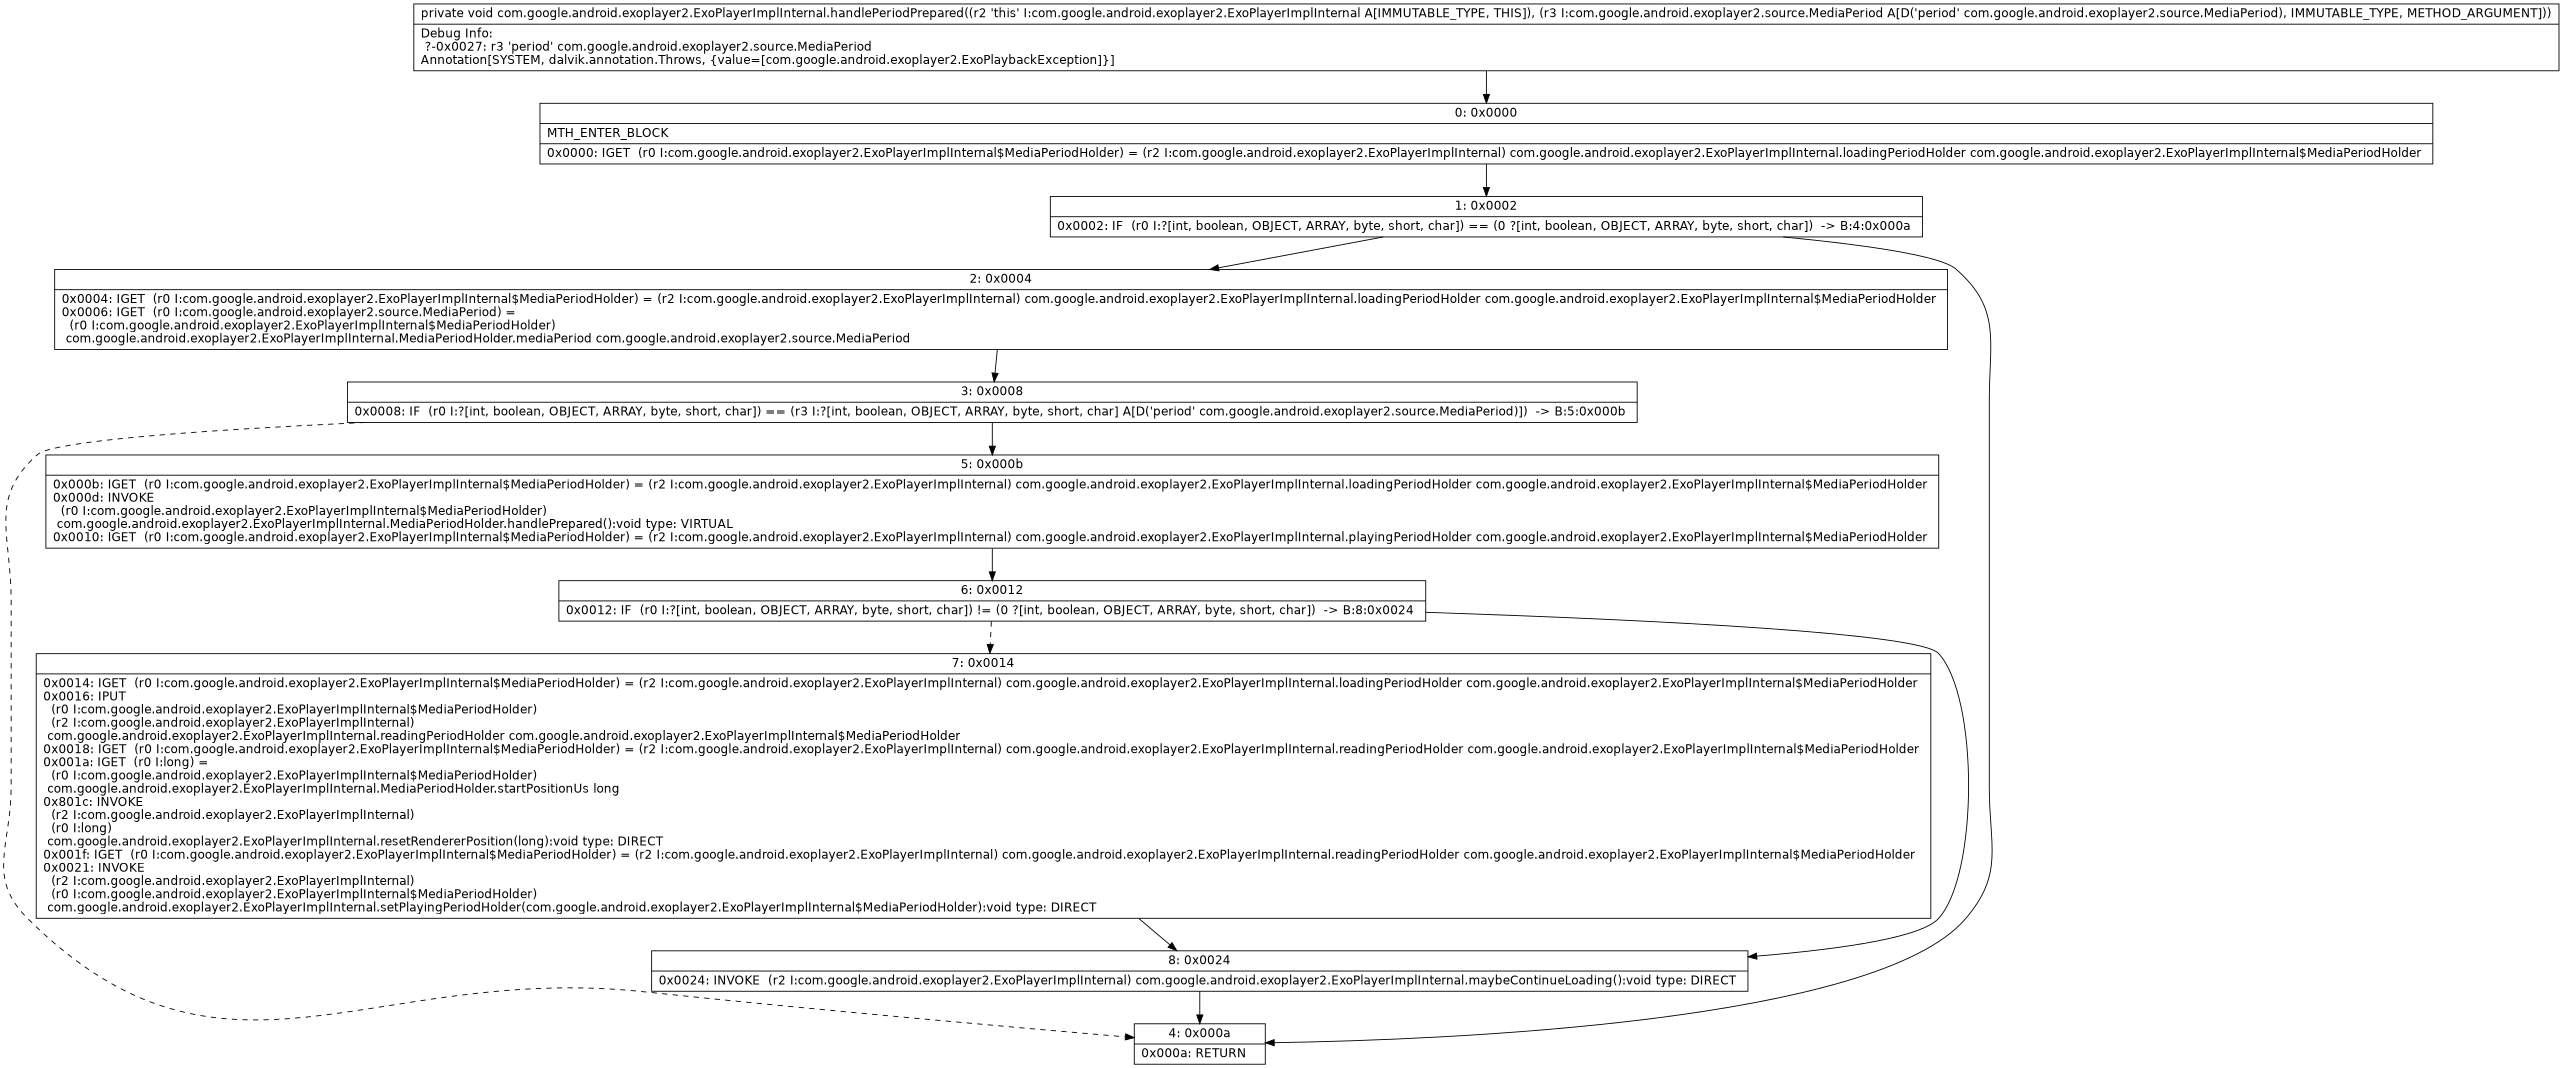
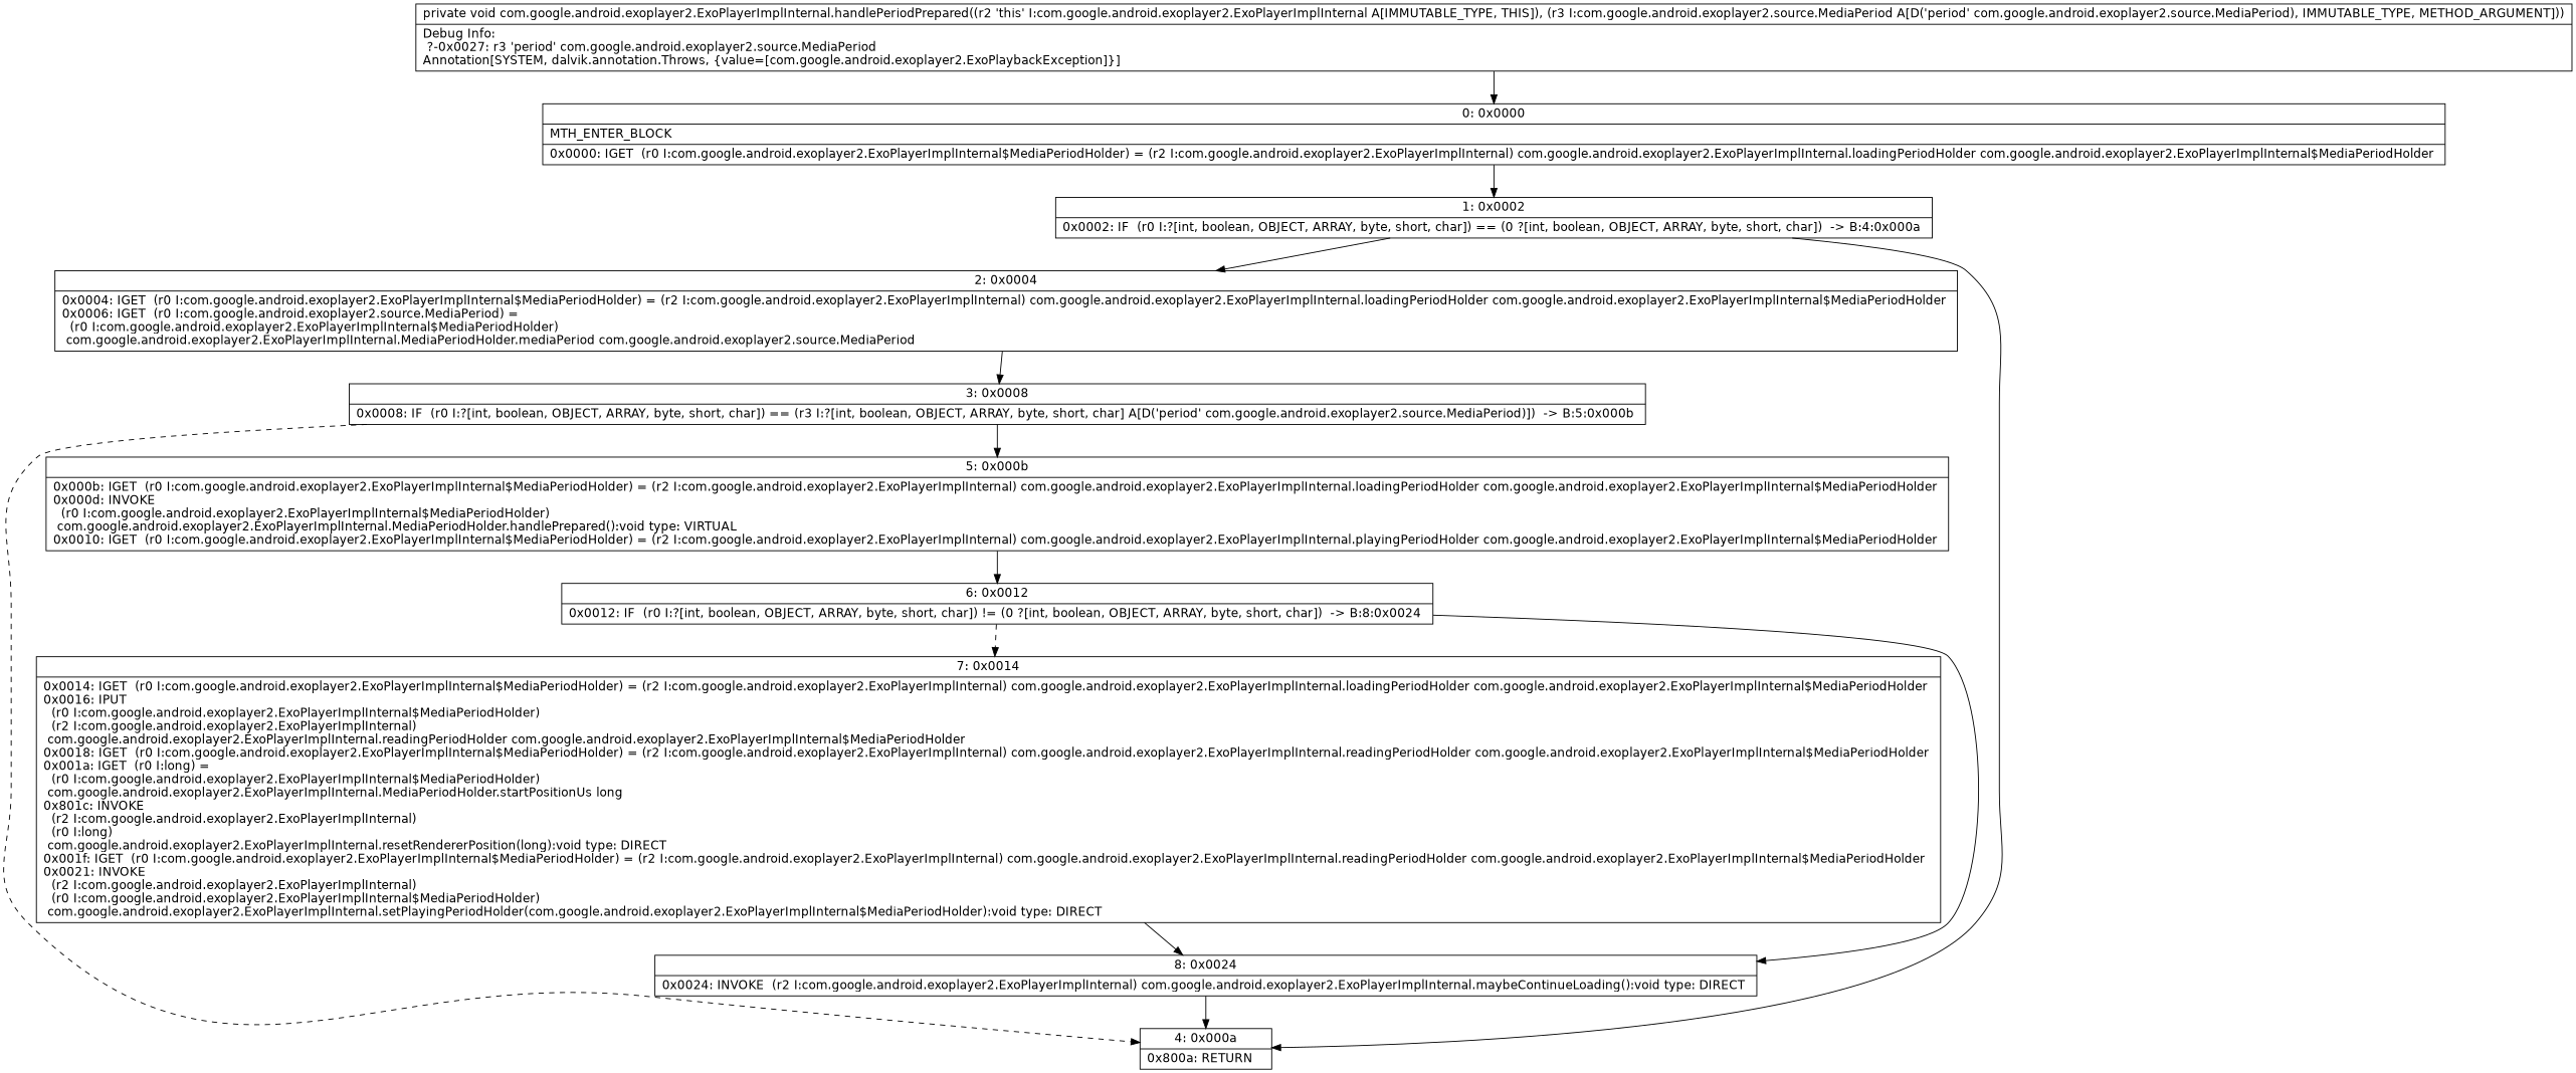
  digraph {
    fontname="DejaVu Sans"
    node [fontname="DejaVu Sans" shape=record]
    edge [fontname="DejaVu Sans"]
    n1 [label="{0\:\ 0x0000|MTH_ENTER_BLOCK\l|0x0000: IGET  (r0 I:com.google.android.exoplayer2.ExoPlayerImplInternal$MediaPeriodHolder) = (r2 I:com.google.android.exoplayer2.ExoPlayerImplInternal) com.google.android.exoplayer2.ExoPlayerImplInternal.loadingPeriodHolder com.google.android.exoplayer2.ExoPlayerImplInternal$MediaPeriodHolder \l}"]
    n2 [label="{1\:\ 0x0002|0x0002: IF  (r0 I:?[int, boolean, OBJECT, ARRAY, byte, short, char]) == (0 ?[int, boolean, OBJECT, ARRAY, byte, short, char])  \-\> B:4:0x000a \l}"]
    n3 [label="{2\:\ 0x0004|0x0004: IGET  (r0 I:com.google.android.exoplayer2.ExoPlayerImplInternal$MediaPeriodHolder) = (r2 I:com.google.android.exoplayer2.ExoPlayerImplInternal) com.google.android.exoplayer2.ExoPlayerImplInternal.loadingPeriodHolder com.google.android.exoplayer2.ExoPlayerImplInternal$MediaPeriodHolder \l0x0006: IGET  (r0 I:com.google.android.exoplayer2.source.MediaPeriod) = \l  (r0 I:com.google.android.exoplayer2.ExoPlayerImplInternal$MediaPeriodHolder)\l com.google.android.exoplayer2.ExoPlayerImplInternal.MediaPeriodHolder.mediaPeriod com.google.android.exoplayer2.source.MediaPeriod \l}"]
-   n4 [label="{4\:\ 0x000a|0x000a: RETURN   \l}"]
+   n4 [label="{4\:\ 0x000a|0x800a: RETURN   \l}"]
    n5 [label="{3\:\ 0x0008|0x0008: IF  (r0 I:?[int, boolean, OBJECT, ARRAY, byte, short, char]) == (r3 I:?[int, boolean, OBJECT, ARRAY, byte, short, char] A[D('period' com.google.android.exoplayer2.source.MediaPeriod)])  \-\> B:5:0x000b \l}"]
    n6 [label="{5\:\ 0x000b|0x000b: IGET  (r0 I:com.google.android.exoplayer2.ExoPlayerImplInternal$MediaPeriodHolder) = (r2 I:com.google.android.exoplayer2.ExoPlayerImplInternal) com.google.android.exoplayer2.ExoPlayerImplInternal.loadingPeriodHolder com.google.android.exoplayer2.ExoPlayerImplInternal$MediaPeriodHolder \l0x000d: INVOKE  \l  (r0 I:com.google.android.exoplayer2.ExoPlayerImplInternal$MediaPeriodHolder)\l com.google.android.exoplayer2.ExoPlayerImplInternal.MediaPeriodHolder.handlePrepared():void type: VIRTUAL \l0x0010: IGET  (r0 I:com.google.android.exoplayer2.ExoPlayerImplInternal$MediaPeriodHolder) = (r2 I:com.google.android.exoplayer2.ExoPlayerImplInternal) com.google.android.exoplayer2.ExoPlayerImplInternal.playingPeriodHolder com.google.android.exoplayer2.ExoPlayerImplInternal$MediaPeriodHolder \l}"]
    n7 [label="{6\:\ 0x0012|0x0012: IF  (r0 I:?[int, boolean, OBJECT, ARRAY, byte, short, char]) != (0 ?[int, boolean, OBJECT, ARRAY, byte, short, char])  \-\> B:8:0x0024 \l}"]
    n8 [label="{7\:\ 0x0014|0x0014: IGET  (r0 I:com.google.android.exoplayer2.ExoPlayerImplInternal$MediaPeriodHolder) = (r2 I:com.google.android.exoplayer2.ExoPlayerImplInternal) com.google.android.exoplayer2.ExoPlayerImplInternal.loadingPeriodHolder com.google.android.exoplayer2.ExoPlayerImplInternal$MediaPeriodHolder \l0x0016: IPUT  \l  (r0 I:com.google.android.exoplayer2.ExoPlayerImplInternal$MediaPeriodHolder)\l  (r2 I:com.google.android.exoplayer2.ExoPlayerImplInternal)\l com.google.android.exoplayer2.ExoPlayerImplInternal.readingPeriodHolder com.google.android.exoplayer2.ExoPlayerImplInternal$MediaPeriodHolder \l0x0018: IGET  (r0 I:com.google.android.exoplayer2.ExoPlayerImplInternal$MediaPeriodHolder) = (r2 I:com.google.android.exoplayer2.ExoPlayerImplInternal) com.google.android.exoplayer2.ExoPlayerImplInternal.readingPeriodHolder com.google.android.exoplayer2.ExoPlayerImplInternal$MediaPeriodHolder \l0x001a: IGET  (r0 I:long) = \l  (r0 I:com.google.android.exoplayer2.ExoPlayerImplInternal$MediaPeriodHolder)\l com.google.android.exoplayer2.ExoPlayerImplInternal.MediaPeriodHolder.startPositionUs long \l0x801c: INVOKE  \l  (r2 I:com.google.android.exoplayer2.ExoPlayerImplInternal)\l  (r0 I:long)\l com.google.android.exoplayer2.ExoPlayerImplInternal.resetRendererPosition(long):void type: DIRECT \l0x001f: IGET  (r0 I:com.google.android.exoplayer2.ExoPlayerImplInternal$MediaPeriodHolder) = (r2 I:com.google.android.exoplayer2.ExoPlayerImplInternal) com.google.android.exoplayer2.ExoPlayerImplInternal.readingPeriodHolder com.google.android.exoplayer2.ExoPlayerImplInternal$MediaPeriodHolder \l0x0021: INVOKE  \l  (r2 I:com.google.android.exoplayer2.ExoPlayerImplInternal)\l  (r0 I:com.google.android.exoplayer2.ExoPlayerImplInternal$MediaPeriodHolder)\l com.google.android.exoplayer2.ExoPlayerImplInternal.setPlayingPeriodHolder(com.google.android.exoplayer2.ExoPlayerImplInternal$MediaPeriodHolder):void type: DIRECT \l}"]
    n9 [label="{8\:\ 0x0024|0x0024: INVOKE  (r2 I:com.google.android.exoplayer2.ExoPlayerImplInternal) com.google.android.exoplayer2.ExoPlayerImplInternal.maybeContinueLoading():void type: DIRECT \l}"]
    n10 [label="{private void com.google.android.exoplayer2.ExoPlayerImplInternal.handlePeriodPrepared((r2 'this' I:com.google.android.exoplayer2.ExoPlayerImplInternal A[IMMUTABLE_TYPE, THIS]), (r3 I:com.google.android.exoplayer2.source.MediaPeriod A[D('period' com.google.android.exoplayer2.source.MediaPeriod), IMMUTABLE_TYPE, METHOD_ARGUMENT]))  | Debug Info:\l  ?\-0x0027: r3 'period' com.google.android.exoplayer2.source.MediaPeriod\lAnnotation[SYSTEM, dalvik.annotation.Throws, \{value=[com.google.android.exoplayer2.ExoPlaybackException]\}]\l}"]
    n1 -> n2
    n2 -> n3 [style=solid]
    n2 -> n4
    n3 -> n5
    n5 -> n4 [style=dashed]
    n5 -> n6
    n6 -> n7
    n7 -> n8 [style=dashed]
    n7 -> n9
    n8 -> n9
    n9 -> n4
    n10 -> n1
  }
